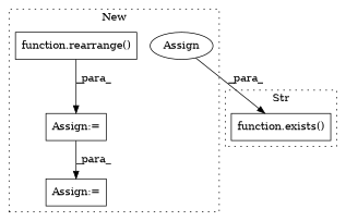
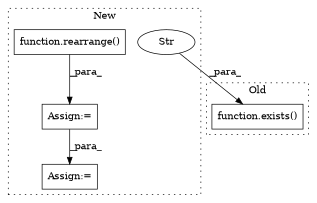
  digraph {
    node [a=75 l=3 shape=box]
    n1 [l="10,1" label="function.rearrange()" s="3555,3597"]
    n2 [a=68 label="Assign:=" s=3633]
-   n3 [a=66 l=18 label=Assign s=3579 shape=ellipse]
+   n3 [a=66 l=18 label=Str s=3579 shape=ellipse]
    n4 [a=68 label="Assign:=" s=3552]
    n5 [l="7,1" label="function.exists()" s="2843,2862"]
    subgraph cluster_1 {
      label=New
      style=dotted
      n1
      n2
      n3
      n4
    }
    subgraph cluster_2 {
-     label=Str
+     label=Old
      style=dotted
      n5
    }
    n1 -> n4 [label=_para_]
    n3 -> n5 [label=_para_]
    n4 -> n2 [label=_para_]
  }
